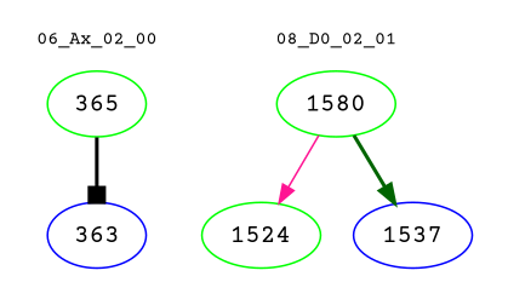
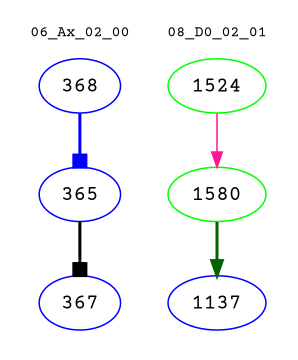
  digraph {
    fontname="Courier Prime"
    node [color=blue fontname="Courier Prime"]
    edge [arrowhead=box fontname="Courier Prime" style=bold]
-   n2 [color=green label=365]
-   n3 [label=363]
+   n1 [label=368]
+   n2 [label=365]
+   n3 [label=367]
    n4 [color=green label=1524]
    n5 [color=green label=1580]
-   n6 [label=1537]
+   n6 [label=1137]
    subgraph cluster_1 {
      color=white
      fontsize=10
      label="06_Ax_02_00"
+     n1
      n2
      n3
    }
    subgraph cluster_2 {
      color=white
      fontsize=10
      label="08_D0_02_01"
      n4
      n5
      n6
    }
+   n1 -> n2 [color=blue]
    n2 -> n3 [color=black]
-   n5 -> n4 [arrowhead=normal color=deeppink style=solid]
+   n4 -> n5 [arrowhead=normal color=deeppink style=solid]
    n5 -> n6 [arrowhead=normal color=darkgreen]
  }
